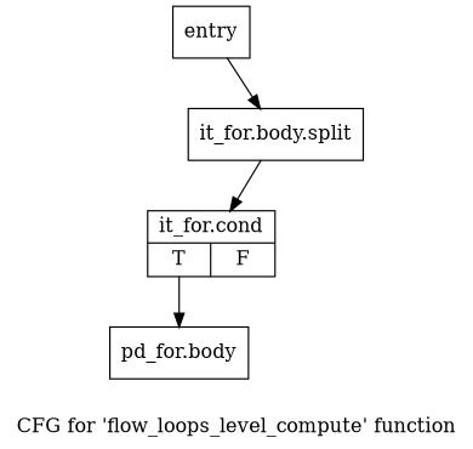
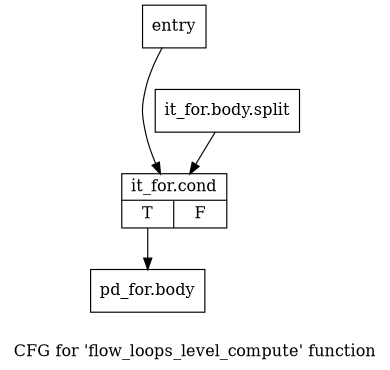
  digraph {
    label="CFG for 'flow_loops_level_compute' function"
    node [shape=record]
    n1 [label="{entry}"]
    n2 [label="{it_for.cond|{<s0>T|<s1>F}}"]
    n3 [label="{pd_for.body}"]
    n4 [label="{it_for.body.split}"]
-   n1 -> n4
+   n1 -> n2
    n2 -> n3 [tailport=s0]
    n4 -> n2
  }
